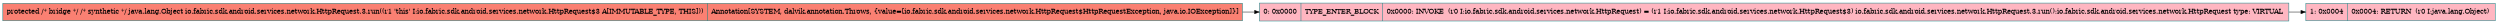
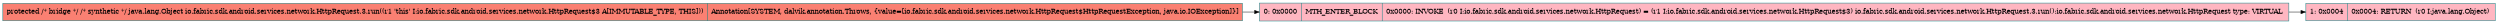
  digraph {
    rankdir=LR
    node [shape=record style=filled fillcolor=lightpink color=teal]
-   n1 [label="{0\:\ 0x0000|TYPE_ENTER_BLOCK\l|0x0000: INVOKE  (r0 I:io.fabric.sdk.android.services.network.HttpRequest) = (r1 I:io.fabric.sdk.android.services.network.HttpRequest$3) io.fabric.sdk.android.services.network.HttpRequest.3.run():io.fabric.sdk.android.services.network.HttpRequest type: VIRTUAL \l}"]
+   n1 [label="{0\:\ 0x0000|MTH_ENTER_BLOCK\l|0x0000: INVOKE  (r0 I:io.fabric.sdk.android.services.network.HttpRequest) = (r1 I:io.fabric.sdk.android.services.network.HttpRequest$3) io.fabric.sdk.android.services.network.HttpRequest.3.run():io.fabric.sdk.android.services.network.HttpRequest type: VIRTUAL \l}"]
    n2 [label="{1\:\ 0x0004|0x0004: RETURN  (r0 I:java.lang.Object) \l}"]
    n3 [label="{protected \/* bridge *\/ \/* synthetic *\/ java.lang.Object io.fabric.sdk.android.services.network.HttpRequest.3.run((r1 'this' I:io.fabric.sdk.android.services.network.HttpRequest$3 A[IMMUTABLE_TYPE, THIS]))  | Annotation[SYSTEM, dalvik.annotation.Throws, \{value=[io.fabric.sdk.android.services.network.HttpRequest$HttpRequestException, java.io.IOException]\}]\l}" fillcolor=salmon]
    n1 -> n2
    n3 -> n1
  }
